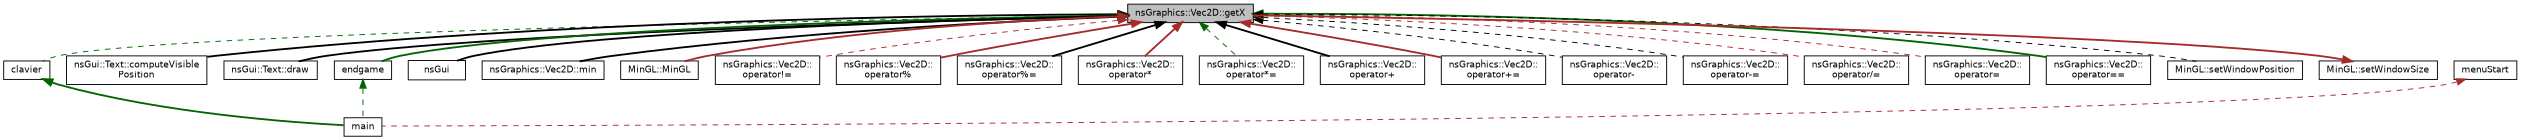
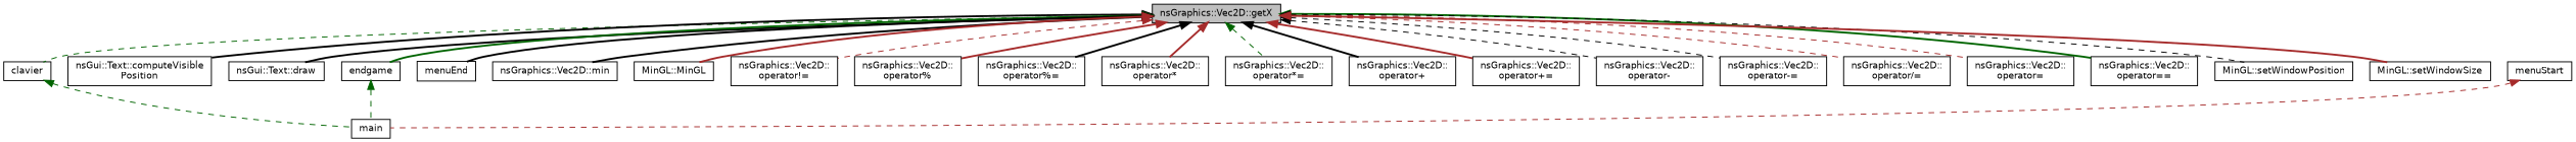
  digraph {
    rankdir=TB
    node [color=black fillcolor=white fontname=Helvetica fontsize=10 shape=record style=filled]
    edge [color=black dir=back fontname=Helvetica fontsize=10 labelfontname=Helvetica labelfontsize=10 style=bold]
    n1 [fillcolor=grey75 fontcolor=black height=0.2 label="nsGraphics::Vec2D::getX" width=0.4]
    n2 [height=0.2 label=clavier width=0.4]
    n3 [height=0.2 label="nsGui::Text::computeVisible\lPosition" width=0.4]
    n4 [height=0.2 label="nsGui::Text::draw" width=0.4]
    n5 [height=0.2 label=endgame width=0.4]
-   n6 [height=0.2 label=nsGui width=0.4]
+   n6 [height=0.2 label=menuEnd width=0.4]
    n7 [height=0.2 label="nsGraphics::Vec2D::min" width=0.4]
    n8 [height=0.2 label="MinGL::MinGL" width=0.4]
    n9 [height=0.2 label="nsGraphics::Vec2D::\loperator!=" width=0.4]
    n10 [height=0.2 label="nsGraphics::Vec2D::\loperator%" width=0.4]
    n11 [height=0.2 label="nsGraphics::Vec2D::\loperator%=" width=0.4]
    n12 [height=0.2 label="nsGraphics::Vec2D::\loperator*" width=0.4]
    n13 [height=0.2 label="nsGraphics::Vec2D::\loperator*=" width=0.4]
    n14 [height=0.2 label="nsGraphics::Vec2D::\loperator+" width=0.4]
    n15 [height=0.2 label="nsGraphics::Vec2D::\loperator+=" width=0.4]
    n16 [height=0.2 label="nsGraphics::Vec2D::\loperator-" width=0.4]
    n17 [height=0.2 label="nsGraphics::Vec2D::\loperator-=" width=0.4]
    n18 [height=0.2 label="nsGraphics::Vec2D::\loperator/=" width=0.4]
    n19 [height=0.2 label="nsGraphics::Vec2D::\loperator=" width=0.4]
    n20 [height=0.2 label="nsGraphics::Vec2D::\loperator==" width=0.4]
    n21 [height=0.2 label="MinGL::setWindowPosition" width=0.4]
    n22 [height=0.2 label="MinGL::setWindowSize" width=0.4]
    n23 [height=0.2 label=main width=0.4]
    n24 [height=0.2 label=menuStart width=0.4]
    n1 -> n2 [color=darkgreen style=dashed]
    n1 -> n3
    n1 -> n4
    n1 -> n5 [color=darkgreen]
    n1 -> n6
    n1 -> n7
    n1 -> n8 [color=brown]
    n1 -> n9 [color=brown style=dashed]
    n1 -> n10 [color=brown]
    n1 -> n11
    n1 -> n12 [color=brown]
    n1 -> n13 [color=darkgreen style=dashed]
    n1 -> n14
    n1 -> n15 [color=brown]
    n1 -> n16 [style=dashed]
    n1 -> n17 [style=dashed]
    n1 -> n18 [color=brown style=dashed]
    n1 -> n19 [color=brown style=dashed]
    n1 -> n20 [color=darkgreen]
    n1 -> n21 [style=dashed]
-   n22 -> n1 [color=brown]
-   n2 -> n23 [color=darkgreen]
+   n1 -> n22 [color=brown]
+   n2 -> n23 [color=darkgreen style=dashed]
    n5 -> n23 [color=darkgreen style=dashed]
    n24 -> n23 [color=brown style=dashed]
  }
